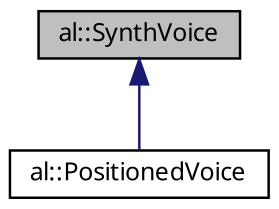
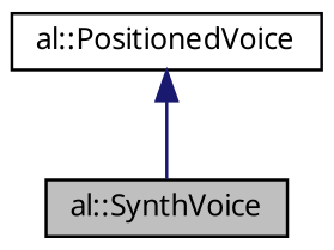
  digraph {
    node [color=black fontname="FreeSans.ttf" fontsize=10 shape=record]
    n1 [fillcolor=grey75 fontcolor=black height=0.2 label="al::SynthVoice" style=filled width=0.4]
    n2 [height=0.2 label="al::PositionedVoice" width=0.4]
-   n1 -> n2 [color=midnightblue dir=back fontname="FreeSans.ttf" fontsize=10 labelfontname="FreeSans.ttf" labelfontsize=10 style=solid]
+   n2 -> n1 [color=midnightblue dir=back fontname="FreeSans.ttf" fontsize=10 labelfontname="FreeSans.ttf" labelfontsize=10 style=solid]
  }
